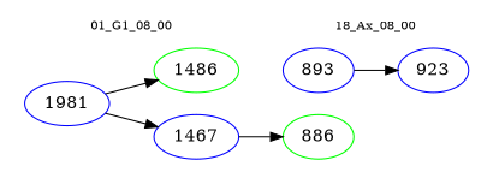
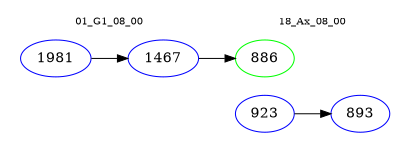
  digraph {
    fontname="DejaVu Serif"
    rankdir=LR
    node [color=blue fontname="DejaVu Serif"]
    edge [color=black fontname="DejaVu Serif"]
    n1 [label=893]
    n2 [color=green label=886]
    n3 [label=923]
    n4 [label=1981]
    n5 [label=1467]
-   n6 [color=green label=1486]
    subgraph cluster_1 {
      color=white
      fontsize=10
      label="18_Ax_08_00"
      n1
      n2
      n3
    }
    subgraph cluster_2 {
      color=white
      fontsize=10
      label="01_G1_08_00"
      n4
      n5
-     n6
    }
-   n1 -> n3
+   n3 -> n1
    n4 -> n5
-   n4 -> n6
    n5 -> n2
  }
